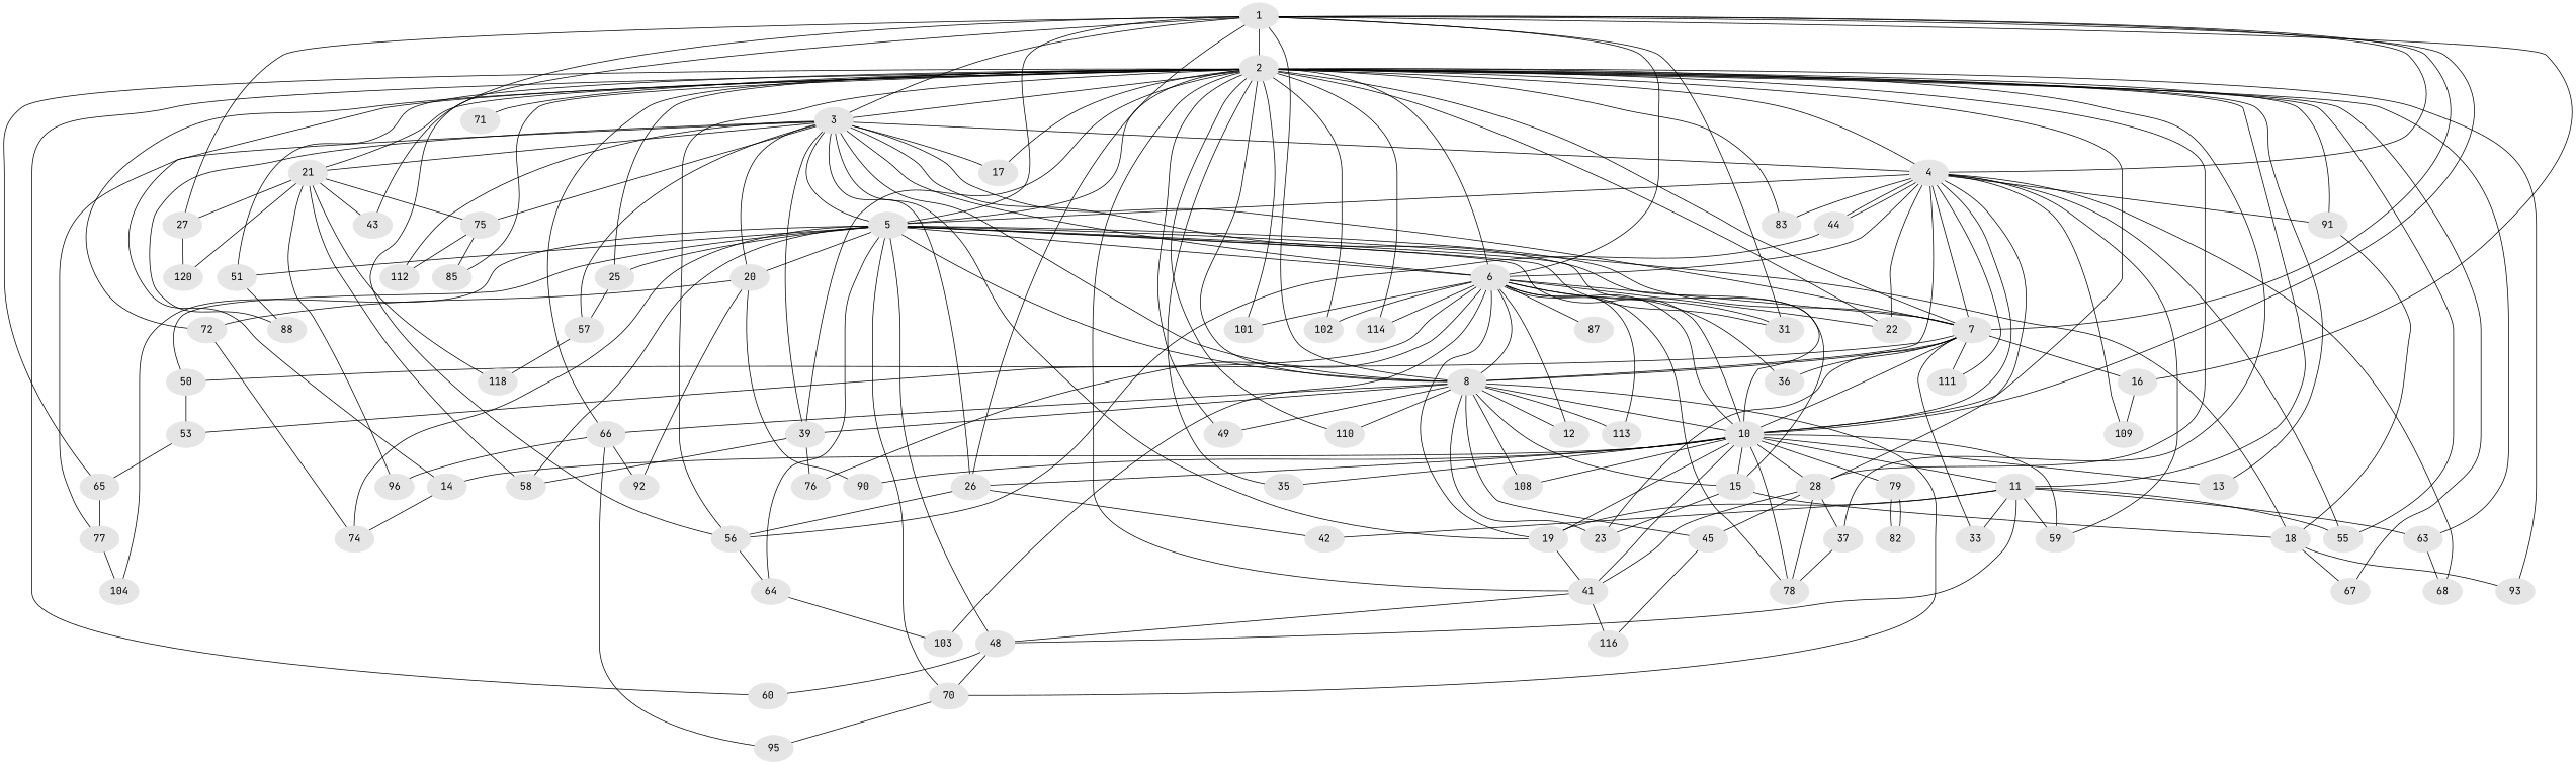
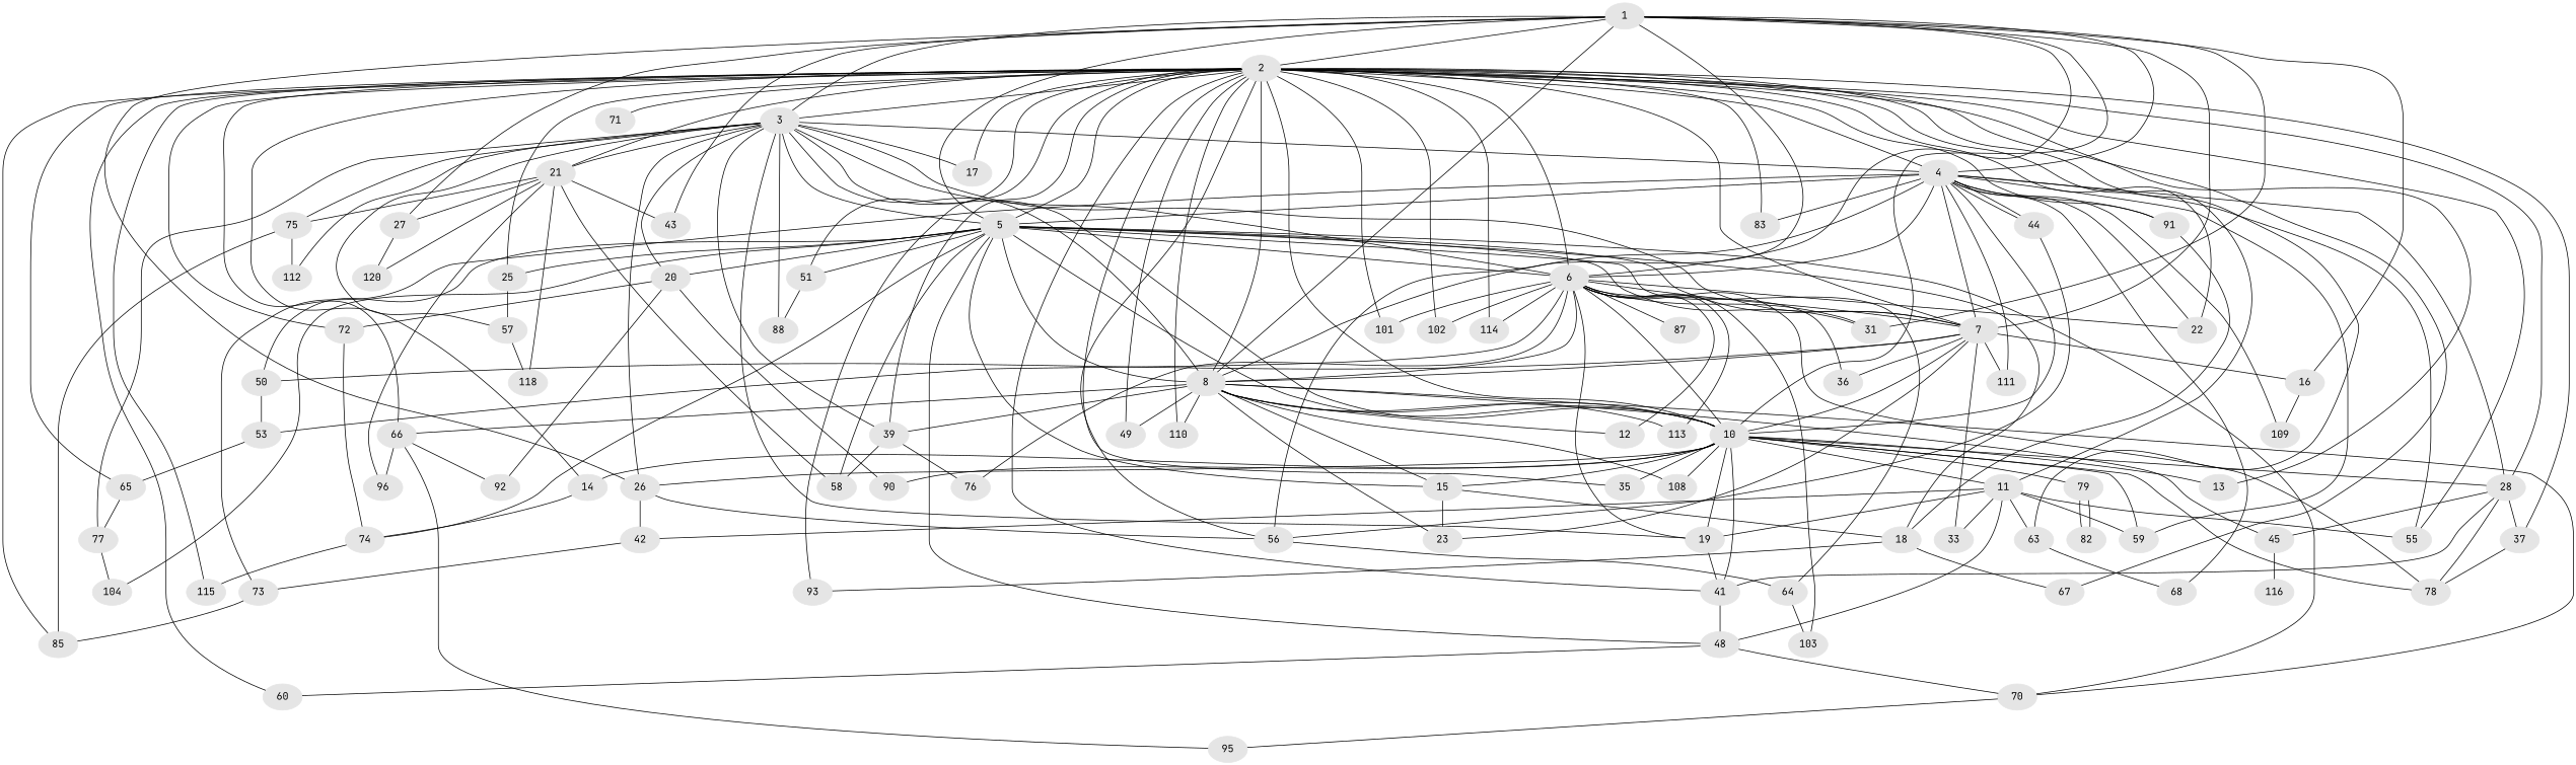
  graph {
    fontname="JetBrains Mono"
    node [color=gray90 fontname="JetBrains Mono" style=filled]
    edge [fontname="JetBrains Mono"]
    1 [super="+100"]
    2 [super="+9"]
    3 [super="+46"]
    4 [super="+34"]
    5 [super="+80"]
    6 [super="+81"]
    7 [super="+94"]
    8 [super="+54"]
    10 [super="+50"]
    16
    26 [super="+32"]
    27
    31 [super="+69"]
    43
    56 [super="+84"]
    11 [super="+97"]
    13
    14
    17
    21 [super="+29"]
    22
    25
    28 [super="+38"]
    35
    37
    39 [super="+98"]
    41 [super="+119"]
    49
    51
    55 [super="+62"]
    60
    63
    65
    66
    67
    71
    72
    83
    85
    91
    93
    101
    102
    110
    114
+   115
    19 [super="+47"]
    20
    57
    75
    77
    88
    112
    44
    59 [super="+107"]
    68
+   73 [super="+117"]
    109
    111
    18 [super="+24"]
    15
    n62 [label=50]
    48 [super="+106"]
    58
    64
    70 [super="+86"]
    74 [super="+99"]
    104
    12
    36
    53
    76
    78 [super="+105"]
    87
    103
    113
    23 [super="+52"]
    33
    45
    108
    79
    90
    42
    120
    96
    118
    116
    92
    95
    82
    1 -- 2 [weight=2]
    1 -- 3
    1 -- 4
    1 -- 5
    1 -- 6
    1 -- 7
    1 -- 8
    1 -- 10
    1 -- 16
    1 -- 26 [weight=2]
    1 -- 27
    1 -- 31
    1 -- 43
    1 -- 56
    2 -- 3 [weight=2]
    2 -- 4 [weight=2]
    2 -- 5 [weight=2]
    2 -- 6 [weight=2]
    2 -- 7 [weight=2]
    2 -- 8 [weight=2]
    2 -- 10 [weight=2]
    2 -- 56
    2 -- 11
    2 -- 13
    2 -- 14
    2 -- 17
    2 -- 21 [weight=2]
    2 -- 22
    2 -- 25
    2 -- 28
    2 -- 35
    2 -- 37
    2 -- 39
    2 -- 41
    2 -- 49
    2 -- 51
    2 -- 55
    2 -- 60
    2 -- 63
    2 -- 65
    2 -- 66
    2 -- 67
    2 -- 71
    2 -- 72
    2 -- 83
    2 -- 85
    2 -- 91
    2 -- 93
    2 -- 101
    2 -- 102
    2 -- 110
    2 -- 114
+   2 -- 115
    3 -- 4
    3 -- 5
    3 -- 6
    3 -- 7
    3 -- 8
    3 -- 10
    3 -- 26
    3 -- 17
    3 -- 21
    3 -- 39
    3 -- 19
    3 -- 20
    3 -- 57
    3 -- 75
    3 -- 77
    3 -- 88
    3 -- 112
    4 -- 5 [weight=2]
    4 -- 6
    4 -- 7
    4 -- 8
    4 -- 10
    4 -- 22
    4 -- 28
    4 -- 55
    4 -- 83
    4 -- 91
    4 -- 44
    4 -- 44
    4 -- 59
    4 -- 68
+   4 -- 73
    4 -- 109
    4 -- 111
    5 -- 6
    5 -- 7 [weight=2]
    5 -- 8
    5 -- 10
    5 -- 31
    5 -- 25
    5 -- 51
    5 -- 20
    5 -- 18
    5 -- 15
    5 -- n62
    5 -- 48
    5 -- 58
    5 -- 64
    5 -- 70
    5 -- 74
    5 -- 104
    6 -- 7
    6 -- 8
    6 -- 10
    6 -- 31
    6 -- 22
    6 -- 101
    6 -- 102
    6 -- 114
    6 -- 19
    6 -- 12
    6 -- 36
    6 -- 53
    6 -- 76
    6 -- 78
    6 -- 87
    6 -- 103
    6 -- 113
    7 -- 8
    7 -- 10
    7 -- 16
    7 -- 111
    7 -- n62
    7 -- 36
    7 -- 23
    7 -- 33
    8 -- 10
    8 -- 39
    8 -- 49
    8 -- 66
    8 -- 110
    8 -- 15
    8 -- 70
    8 -- 12
    8 -- 113
    8 -- 23
    8 -- 45
    8 -- 108
    10 -- 26
    10 -- 11
    10 -- 13
    10 -- 14
    10 -- 28
    10 -- 35
    10 -- 41
    10 -- 19
    10 -- 59
    10 -- 15
    10 -- 78
    10 -- 108
    10 -- 79
    10 -- 90
    16 -- 109
    26 -- 56
    26 -- 42
    27 -- 120
    56 -- 64
    11 -- 55
    11 -- 63
    11 -- 19
    11 -- 59
    11 -- 48
    11 -- 33
    11 -- 42
    14 -- 74
    21 -- 27
    21 -- 43
    21 -- 75
    21 -- 58
    21 -- 120
    21 -- 96
    21 -- 118
    25 -- 57
    28 -- 37
    28 -- 41
    28 -- 78
    28 -- 45
    37 -- 78
    39 -- 58
    39 -- 76
    41 -- 48
-   41 -- 116
    51 -- 88
    63 -- 68
    65 -- 77
    66 -- 96
    66 -- 92
    66 -- 95
    72 -- 74
    91 -- 18
    19 -- 41
    20 -- 72
    20 -- 90
    20 -- 92
    57 -- 118
    75 -- 85
    75 -- 112
    77 -- 104
    44 -- 56
+   73 -- 85
    18 -- 67
    18 -- 93
    15 -- 18
    15 -- 23
    n62 -- 53
    48 -- 60
    48 -- 70
    64 -- 103
    70 -- 95
+   74 -- 115
    53 -- 65
    45 -- 116
    79 -- 82
    79 -- 82
+   42 -- 73
  }
